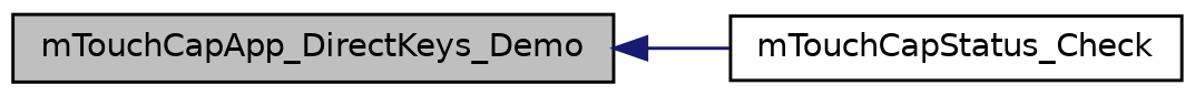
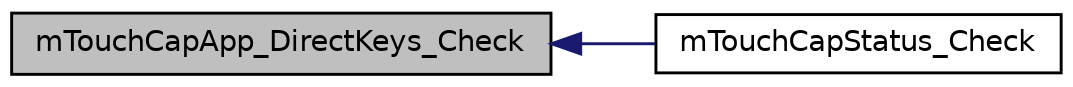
  digraph {
    rankdir=LR
    node [color=black fontname=Helvetica fontsize=10 shape=record style=filled]
-   n1 [fillcolor=grey75 fontcolor=black height=0.2 label=mTouchCapApp_DirectKeys_Demo width=0.4]
+   n1 [fillcolor=grey75 fontcolor=black height=0.2 label=mTouchCapApp_DirectKeys_Check width=0.4]
    n2 [fillcolor=white height=0.2 label=mTouchCapStatus_Check width=0.4]
    n1 -> n2 [color=midnightblue dir=back fontname=Helvetica fontsize=10 labelfontname=Helvetica labelfontsize=10 style=solid]
  }
